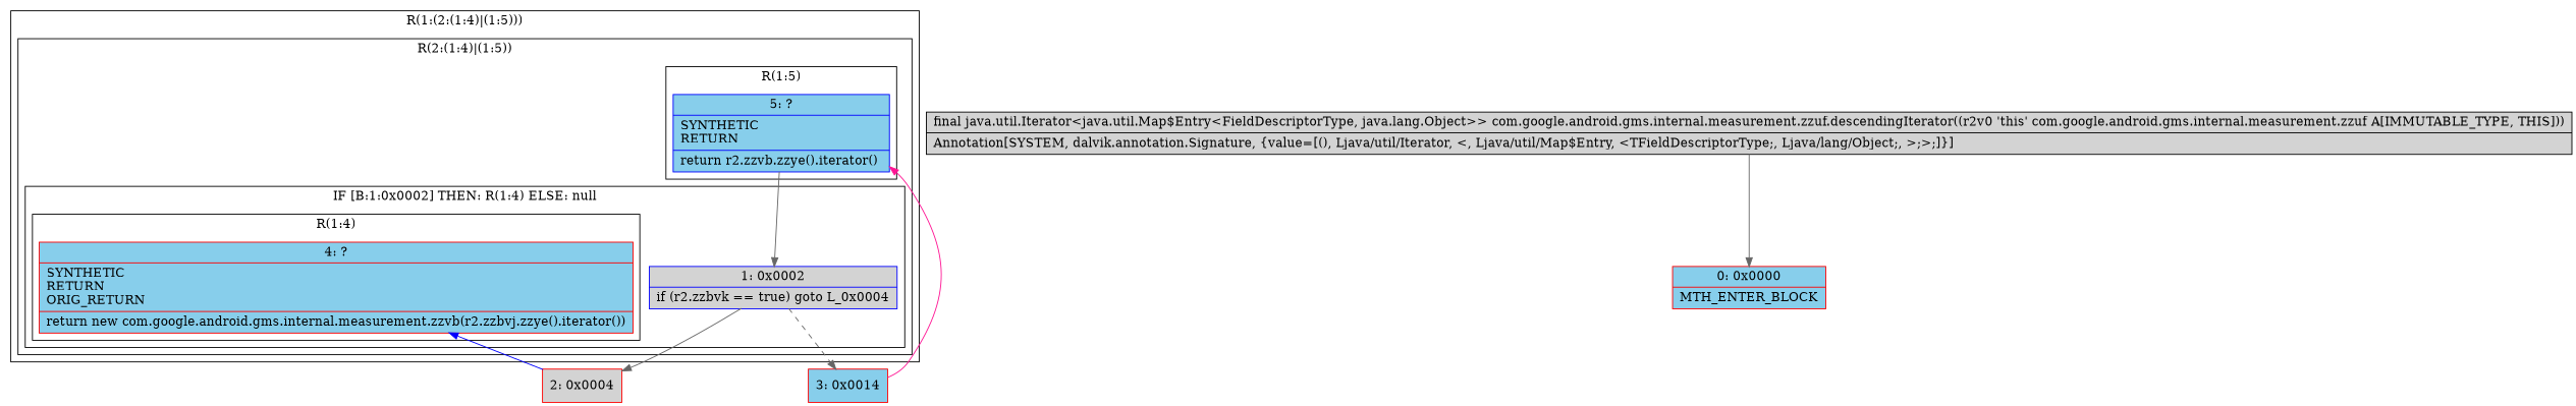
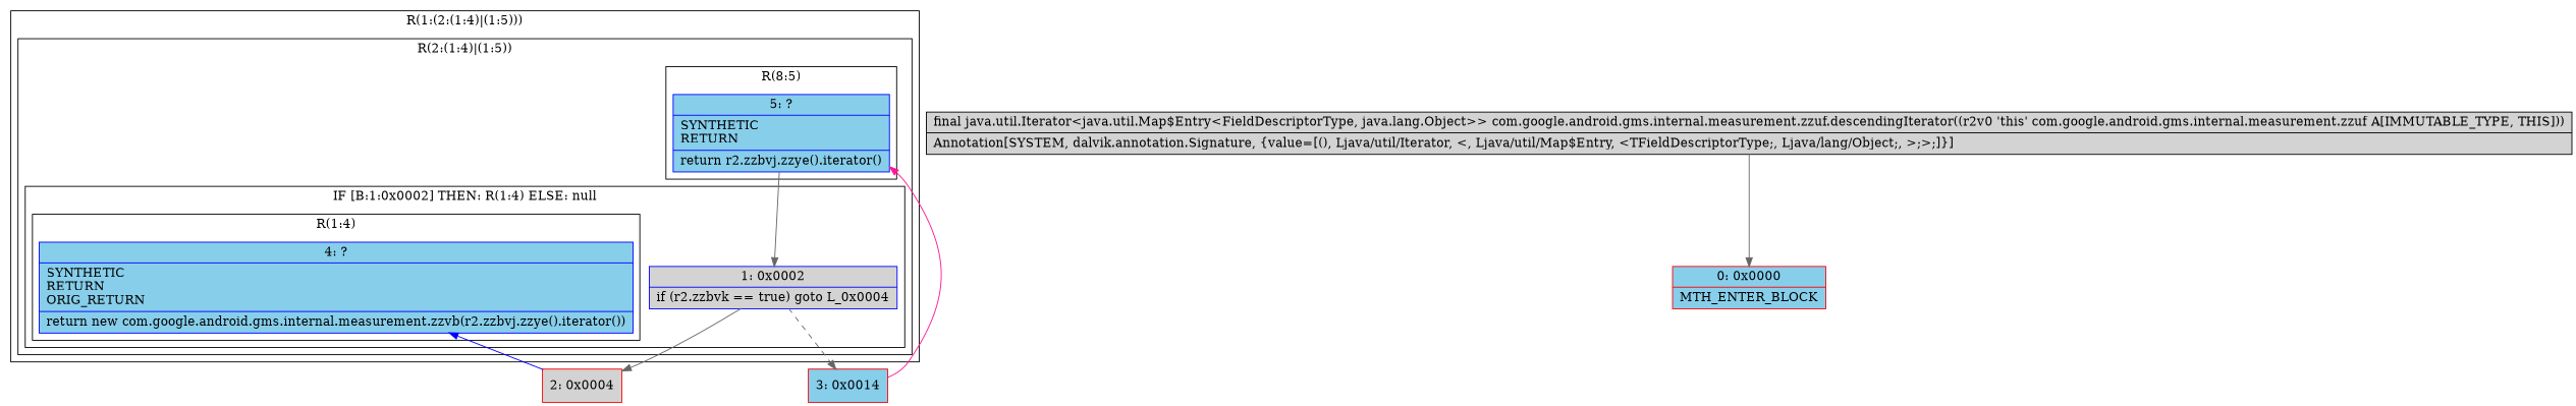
  digraph {
    node [color=blue fillcolor=skyblue shape=record style=filled]
    edge [color=gray40]
-   n1 [color=red label="{4\:\ ?|SYNTHETIC\lRETURN\lORIG_RETURN\l|return new com.google.android.gms.internal.measurement.zzvb(r2.zzbvj.zzye().iterator())\l}"]
+   n1 [label="{4\:\ ?|SYNTHETIC\lRETURN\lORIG_RETURN\l|return new com.google.android.gms.internal.measurement.zzvb(r2.zzbvj.zzye().iterator())\l}"]
    n2 [fillcolor=lightgrey label="{1\:\ 0x0002|if (r2.zzbvk == true) goto L_0x0004\l}"]
-   n3 [label="{5\:\ ?|SYNTHETIC\lRETURN\l|return r2.zzvb.zzye().iterator()\l}"]
+   n3 [label="{5\:\ ?|SYNTHETIC\lRETURN\l|return r2.zzbvj.zzye().iterator()\l}"]
    n4 [color=red fillcolor=lightgrey label="{2\:\ 0x0004}"]
    n5 [color=red label="{3\:\ 0x0014}"]
    n6 [color=red label="{0\:\ 0x0000|MTH_ENTER_BLOCK\l}"]
    n7 [fillcolor=lightgrey label="{final java.util.Iterator\<java.util.Map$Entry\<FieldDescriptorType, java.lang.Object\>\> com.google.android.gms.internal.measurement.zzuf.descendingIterator((r2v0 'this' com.google.android.gms.internal.measurement.zzuf A[IMMUTABLE_TYPE, THIS]))  | Annotation[SYSTEM, dalvik.annotation.Signature, \{value=[(), Ljava\/util\/Iterator, \<, Ljava\/util\/Map$Entry, \<TFieldDescriptorType;, Ljava\/lang\/Object;, \>;\>;]\}]\l}" color=""]
    subgraph cluster_1 {
      label="R(1:(2:(1:4)|(1:5)))"
      subgraph cluster_2 {
        label="R(2:(1:4)|(1:5))"
        subgraph cluster_3 {
          label="IF [B:1:0x0002] THEN: R(1:4) ELSE: null"
          n2
          subgraph cluster_4 {
            label="R(1:4)"
            n1
          }
        }
        subgraph cluster_5 {
-         label="R(1:5)"
+         label="R(8:5)"
          n3
        }
      }
    }
    n2 -> n4
    n2 -> n5 [style=dashed]
    n3 -> n2
    n4 -> n1 [color=blue]
    n5 -> n3 [color=deeppink]
    n7 -> n6
  }
